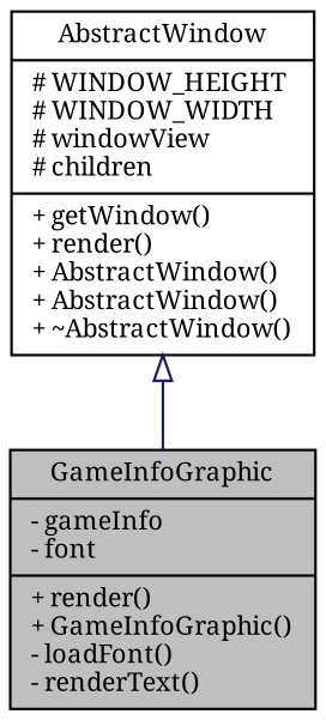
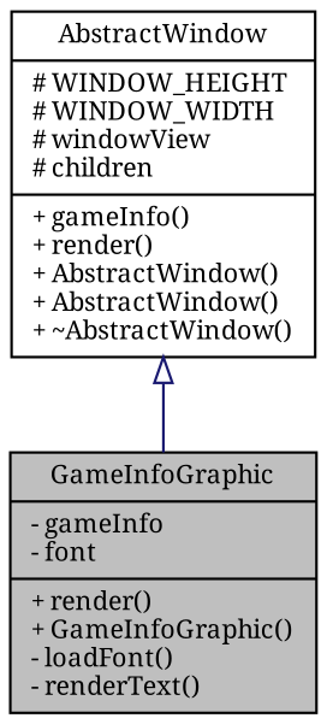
  digraph {
    fontname="Noto Serif"
    node [color=black fontname="Noto Serif" fontsize=10 shape=record]
    n1 [fillcolor=grey75 fontcolor=black height=0.2 label="{GameInfoGraphic\n|- gameInfo\l- font\l|+ render()\l+ GameInfoGraphic()\l- loadFont()\l- renderText()\l}" style=filled width=0.4]
-   n2 [height=0.2 label="{AbstractWindow\n|# WINDOW_HEIGHT\l# WINDOW_WIDTH\l# windowView\l# children\l|+ getWindow()\l+ render()\l+ AbstractWindow()\l+ AbstractWindow()\l+ ~AbstractWindow()\l}" width=0.4]
+   n2 [height=0.2 label="{AbstractWindow\n|# WINDOW_HEIGHT\l# WINDOW_WIDTH\l# windowView\l# children\l|+ gameInfo()\l+ render()\l+ AbstractWindow()\l+ AbstractWindow()\l+ ~AbstractWindow()\l}" width=0.4]
    n2 -> n1 [arrowtail=onormal color=midnightblue dir=back fontname="Noto Serif" fontsize=10 labelfontname=Helvetica labelfontsize=10 style=solid]
  }
